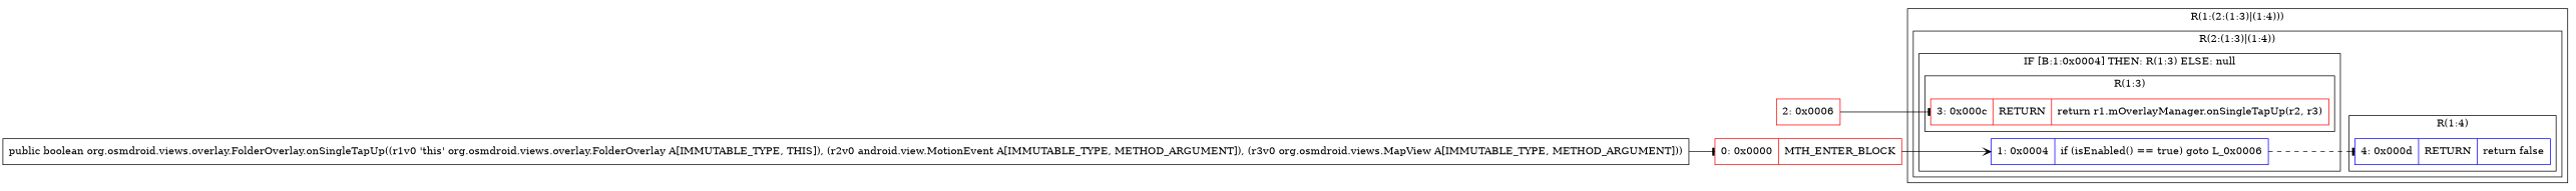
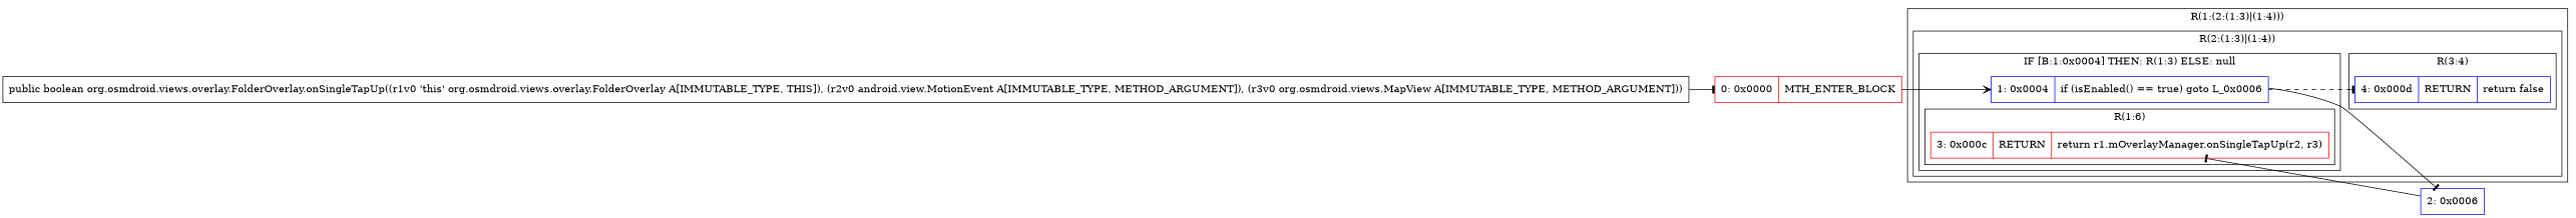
  digraph {
    rankdir=LR
    node [color=red shape=record]
    edge [arrowhead=tee]
    n1 [label="{3\:\ 0x000c|RETURN\l|return r1.mOverlayManager.onSingleTapUp(r2, r3)\l}"]
    n2 [color=blue label="{1\:\ 0x0004|if (isEnabled() == true) goto L_0x0006\l}"]
    n3 [color=blue label="{4\:\ 0x000d|RETURN\l|return false\l}"]
-   n4 [label="{2\:\ 0x0006}"]
+   n4 [color=blue label="{2\:\ 0x0006}"]
    n5 [label="{0\:\ 0x0000|MTH_ENTER_BLOCK\l}"]
    n6 [label="{public boolean org.osmdroid.views.overlay.FolderOverlay.onSingleTapUp((r1v0 'this' org.osmdroid.views.overlay.FolderOverlay A[IMMUTABLE_TYPE, THIS]), (r2v0 android.view.MotionEvent A[IMMUTABLE_TYPE, METHOD_ARGUMENT]), (r3v0 org.osmdroid.views.MapView A[IMMUTABLE_TYPE, METHOD_ARGUMENT])) }" color=""]
    subgraph cluster_1 {
      label="R(1:(2:(1:3)|(1:4)))"
      subgraph cluster_2 {
        label="R(2:(1:3)|(1:4))"
        subgraph cluster_3 {
          label="IF [B:1:0x0004] THEN: R(1:3) ELSE: null"
          n2
          subgraph cluster_4 {
-           label="R(1:3)"
+           label="R(1:6)"
            n1
          }
        }
        subgraph cluster_5 {
-         label="R(1:4)"
+         label="R(3:4)"
          n3
        }
      }
    }
    n2 -> n3 [style=dashed]
+   n2 -> n4
    n4 -> n1
    n5 -> n2 [arrowhead=vee]
    n6 -> n5
  }
